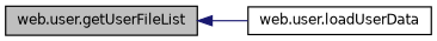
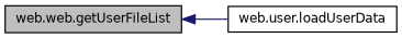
  digraph {
    rankdir=LR
    node [color=black fontname=Helvetica fontsize=10 shape=record style=filled]
-   n1 [fillcolor=grey75 fontcolor=black height=0.2 label="web.user.getUserFileList" width=0.4]
+   n1 [fillcolor=grey75 fontcolor=black height=0.2 label="web.web.getUserFileList" width=0.4]
    n2 [fillcolor=white height=0.2 label="web.user.loadUserData" width=0.4]
    n1 -> n2 [color=midnightblue dir=back fontname=Helvetica fontsize=10 labelfontname=Helvetica labelfontsize=10 style=solid]
  }
